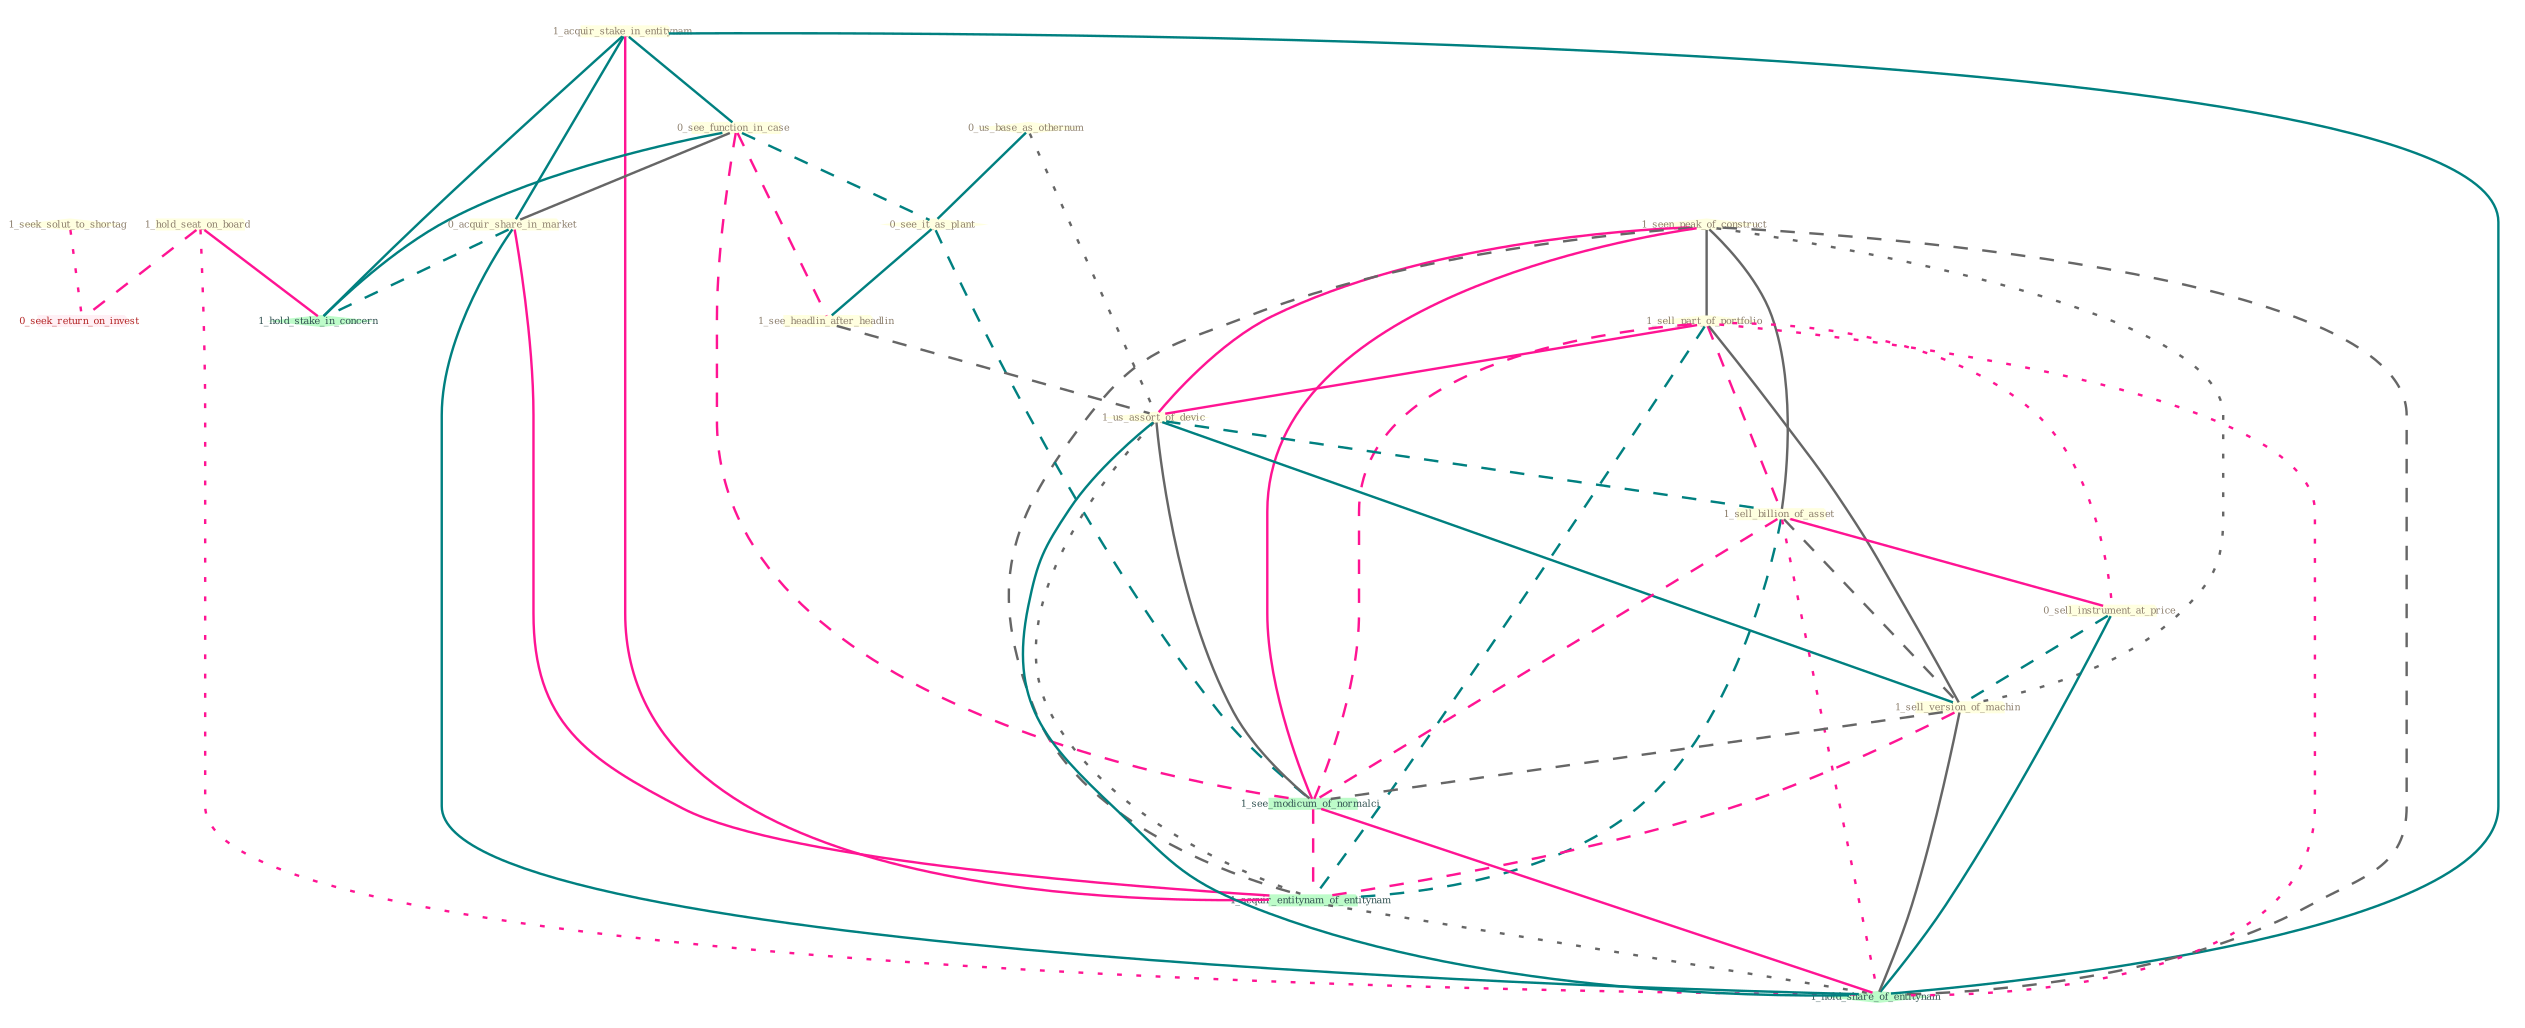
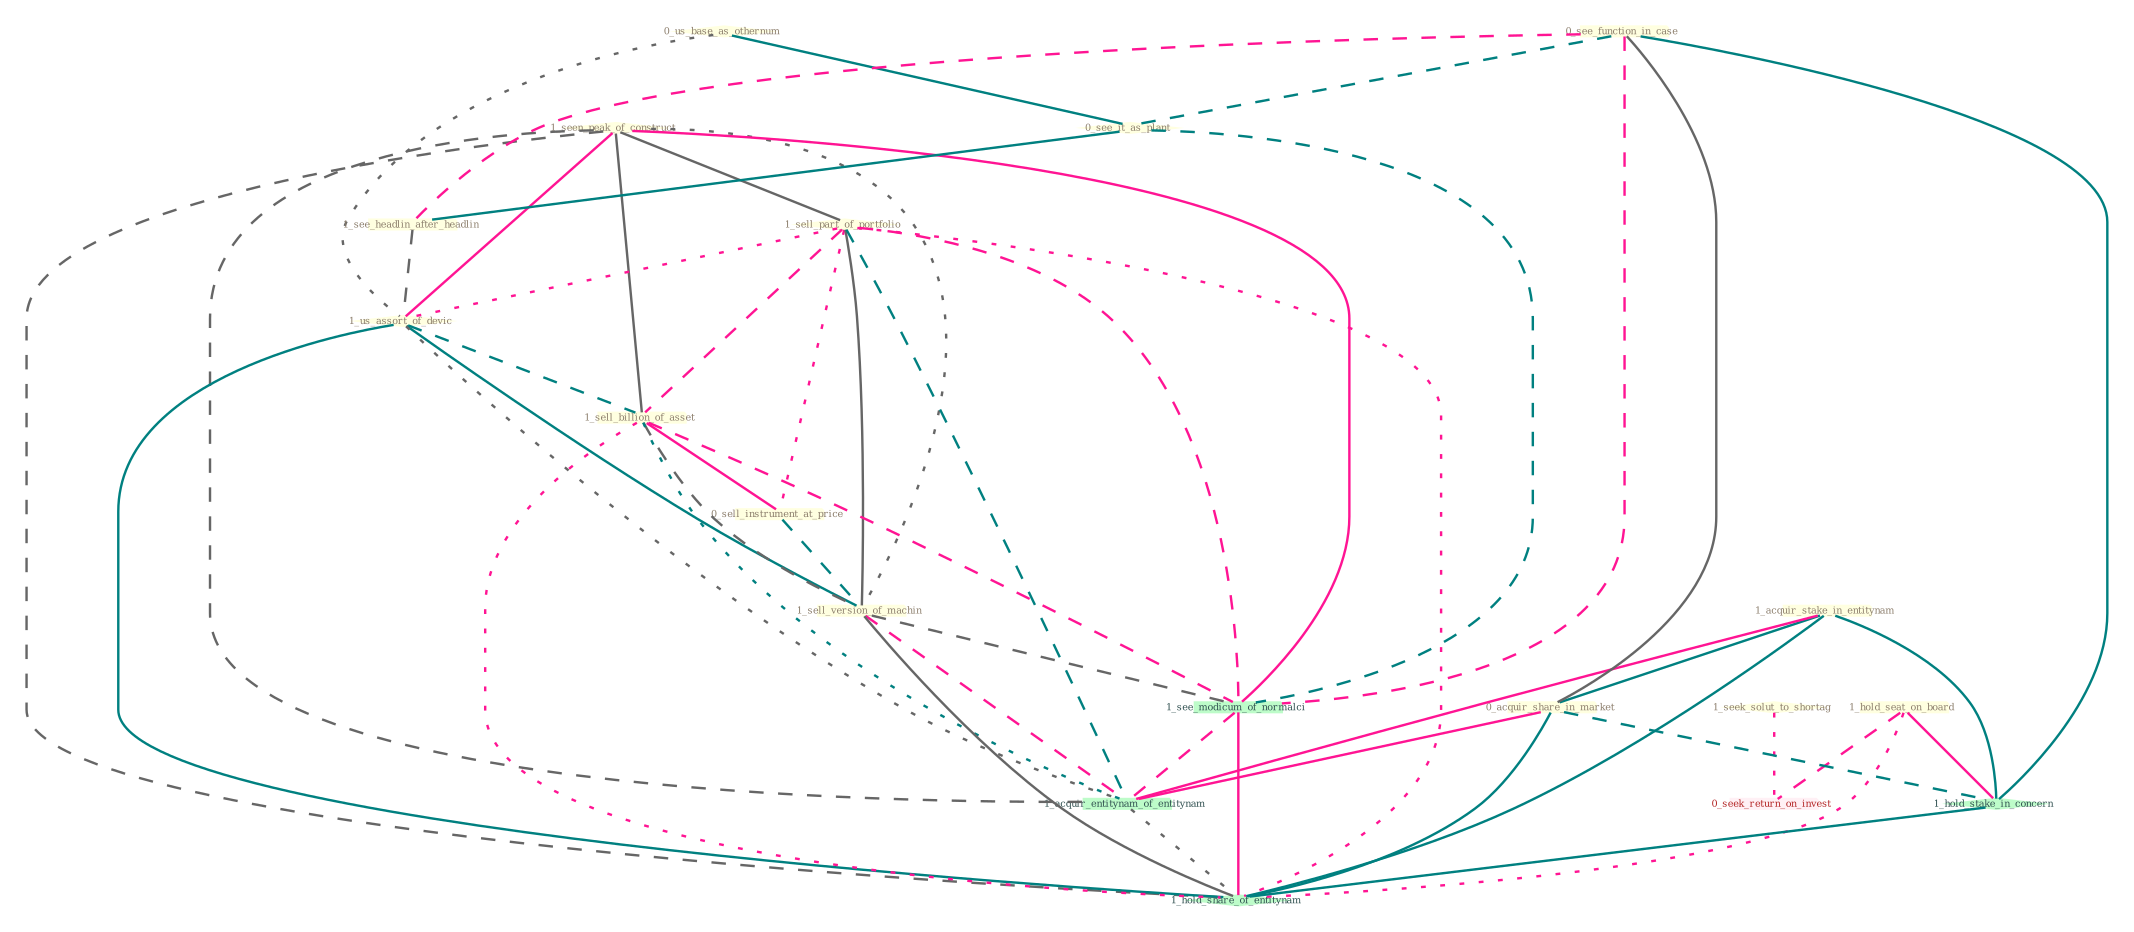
  graph {
    node [color="#ffffe0" fixedsize=true fontcolor="#8b7d6b" fontsize=4 shape=note style=filled]
    edge [color=deeppink style=solid w=1]
    "1_acquir_stake_in_entitynam " [height=.06 width=.5]
    "1_hold_seat_on_board " [height=.06 width=.5]
    "0_us_base_as_othernum " [height=.06 shape=diamond width=.5]
    "1_seek_solut_to_shortag " [height=.06 shape=diamond width=.5]
    "1_seen_peak_of_construct " [height=.06 shape=diamond width=.5]
    "0_see_function_in_case " [height=.06 width=.5]
    "0_see_it_as_plant " [height=.06 shape=diamond width=.5]
    "0_acquir_share_in_market " [height=.06 width=.5]
    "1_sell_part_of_portfolio " [height=.06 shape=diamond width=.5]
    "1_us_assort_of_devic " [height=.06 shape=diamond width=.5]
    "1_sell_billion_of_asset " [height=.06 width=.5]
    "1_see_headlin_after_headlin " [height=.06 width=.5]
    "0_sell_instrument_at_price " [height=.06 width=.5]
    "1_sell_version_of_machin " [height=.06 width=.5]
    "0_seek_return_on_invest " [color="#fff0f5" fontcolor="#b22222" height=.06 width=.5]
    "1_hold_stake_in_concern " [color="#BDFCC9" fontcolor="#2f4f4f" height=.06 shape=diamond width=.5]
    "1_acquir_entitynam_of_entitynam " [color="#BDFCC9" fontcolor="#2f4f4f" height=.06 width=.5]
    "1_hold_share_of_entitynam " [color="#BDFCC9" fontcolor="#2f4f4f" height=.06 shape=diamond width=.5]
    "1_see_modicum_of_normalci " [color="#BDFCC9" fontcolor="#2f4f4f" height=.06 width=.5]
    subgraph sub_1 {
      "1_acquir_stake_in_entitynam "
      "1_hold_seat_on_board "
      "0_us_base_as_othernum "
      "1_seek_solut_to_shortag "
      "1_seen_peak_of_construct "
      "0_see_function_in_case "
      "0_see_it_as_plant "
      "0_acquir_share_in_market "
      "1_sell_part_of_portfolio "
      "1_us_assort_of_devic "
      "1_sell_billion_of_asset "
      "1_see_headlin_after_headlin "
      "0_sell_instrument_at_price "
      "1_sell_version_of_machin "
    }
    subgraph sub_2 {
      "0_seek_return_on_invest "
    }
-   "1_acquir_stake_in_entitynam " -- "0_see_function_in_case " [color=teal]
    "1_acquir_stake_in_entitynam " -- "0_acquir_share_in_market " [color=teal w=2]
    "1_acquir_stake_in_entitynam " -- "1_hold_stake_in_concern " [color=teal w=2]
    "1_acquir_stake_in_entitynam " -- "1_acquir_entitynam_of_entitynam " [w=2]
    "1_acquir_stake_in_entitynam " -- "1_hold_share_of_entitynam " [color=teal]
    "1_hold_seat_on_board " -- "0_seek_return_on_invest " [style=dashed]
    "1_hold_seat_on_board " -- "1_hold_stake_in_concern "
    "1_hold_seat_on_board " -- "1_hold_share_of_entitynam " [style=dotted]
    "0_us_base_as_othernum " -- "0_see_it_as_plant " [color=teal]
    "0_us_base_as_othernum " -- "1_us_assort_of_devic " [color=gray40 style=dotted]
    "1_seek_solut_to_shortag " -- "0_seek_return_on_invest " [style=dotted]
    "1_seen_peak_of_construct " -- "1_sell_part_of_portfolio " [color=gray40]
    "1_seen_peak_of_construct " -- "1_us_assort_of_devic "
    "1_seen_peak_of_construct " -- "1_sell_billion_of_asset " [color=gray40]
    "1_seen_peak_of_construct " -- "1_sell_version_of_machin " [color=gray40 style=dotted]
    "1_seen_peak_of_construct " -- "1_acquir_entitynam_of_entitynam " [color=gray40 style=dashed]
    "1_seen_peak_of_construct " -- "1_hold_share_of_entitynam " [color=gray40 style=dashed]
    "1_seen_peak_of_construct " -- "1_see_modicum_of_normalci "
    "0_see_function_in_case " -- "0_see_it_as_plant " [color=teal style=dashed]
    "0_see_function_in_case " -- "0_acquir_share_in_market " [color=gray40]
    "0_see_function_in_case " -- "1_see_headlin_after_headlin " [style=dashed]
    "0_see_function_in_case " -- "1_hold_stake_in_concern " [color=teal]
    "0_see_function_in_case " -- "1_see_modicum_of_normalci " [style=dashed]
    "0_see_it_as_plant " -- "1_see_headlin_after_headlin " [color=teal]
    "0_see_it_as_plant " -- "1_see_modicum_of_normalci " [color=teal style=dashed]
    "0_acquir_share_in_market " -- "1_hold_stake_in_concern " [color=teal style=dashed]
    "0_acquir_share_in_market " -- "1_acquir_entitynam_of_entitynam "
    "0_acquir_share_in_market " -- "1_hold_share_of_entitynam " [color=teal]
-   "1_sell_part_of_portfolio " -- "1_us_assort_of_devic "
+   "1_sell_part_of_portfolio " -- "1_us_assort_of_devic " [style=dotted]
    "1_sell_part_of_portfolio " -- "1_sell_billion_of_asset " [style=dashed w=2]
    "1_sell_part_of_portfolio " -- "0_sell_instrument_at_price " [style=dotted]
    "1_sell_part_of_portfolio " -- "1_sell_version_of_machin " [color=gray40 w=2]
    "1_sell_part_of_portfolio " -- "1_acquir_entitynam_of_entitynam " [color=teal style=dashed]
    "1_sell_part_of_portfolio " -- "1_hold_share_of_entitynam " [style=dotted]
    "1_sell_part_of_portfolio " -- "1_see_modicum_of_normalci " [style=dashed]
    "1_us_assort_of_devic " -- "1_sell_billion_of_asset " [color=teal style=dashed]
    "1_us_assort_of_devic " -- "1_sell_version_of_machin " [color=teal]
    "1_us_assort_of_devic " -- "1_acquir_entitynam_of_entitynam " [color=gray40 style=dotted]
    "1_us_assort_of_devic " -- "1_hold_share_of_entitynam " [color=teal]
-   "1_us_assort_of_devic " -- "1_see_modicum_of_normalci " [color=gray40]
    "1_sell_billion_of_asset " -- "0_sell_instrument_at_price "
    "1_sell_billion_of_asset " -- "1_sell_version_of_machin " [color=gray40 style=dashed w=2]
-   "1_sell_billion_of_asset " -- "1_acquir_entitynam_of_entitynam " [color=teal style=dashed]
+   "1_sell_billion_of_asset " -- "1_acquir_entitynam_of_entitynam " [color=teal style=dotted]
    "1_sell_billion_of_asset " -- "1_hold_share_of_entitynam " [style=dotted]
    "1_sell_billion_of_asset " -- "1_see_modicum_of_normalci " [style=dashed]
    "1_see_headlin_after_headlin " -- "1_us_assort_of_devic " [color=gray40 style=dashed]
    "0_sell_instrument_at_price " -- "1_sell_version_of_machin " [color=teal style=dashed]
    "1_sell_version_of_machin " -- "1_acquir_entitynam_of_entitynam " [style=dashed]
    "1_sell_version_of_machin " -- "1_hold_share_of_entitynam " [color=gray40]
    "1_sell_version_of_machin " -- "1_see_modicum_of_normalci " [color=gray40 style=dashed]
-   "0_sell_instrument_at_price " -- "1_hold_share_of_entitynam " [color=teal]
+   "1_hold_stake_in_concern " -- "1_hold_share_of_entitynam " [color=teal]
    "1_acquir_entitynam_of_entitynam " -- "1_hold_share_of_entitynam " [color=gray40 style=dotted w=2]
    "1_see_modicum_of_normalci " -- "1_acquir_entitynam_of_entitynam " [style=dashed]
    "1_see_modicum_of_normalci " -- "1_hold_share_of_entitynam "
  }
